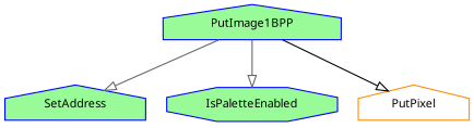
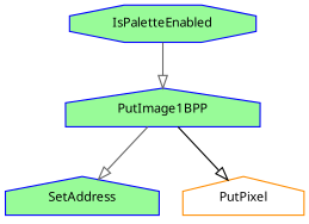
  digraph {
    fontname="Noto Sans"
    rankdir=TB
    node [color=blue fillcolor=palegreen fontname="Noto Sans" fontsize=10 shape=house style=filled]
    edge [arrowhead=onormal color=gray40 fontname="Noto Sans" fontsize=10 labelfontname=Helvetica labelfontsize=10 style=solid]
    n1 [fontcolor=black height=0.2 label=PutImage1BPP width=0.4]
    n2 [height=0.2 label=SetAddress width=0.4]
    n3 [height=0.2 label=IsPaletteEnabled shape=octagon width=0.4]
    n4 [color=darkorange fillcolor=white height=0.2 label=PutPixel width=0.4]
    n1 -> n2
-   n1 -> n3
+   n3 -> n1
    n1 -> n4 [color=black]
  }
